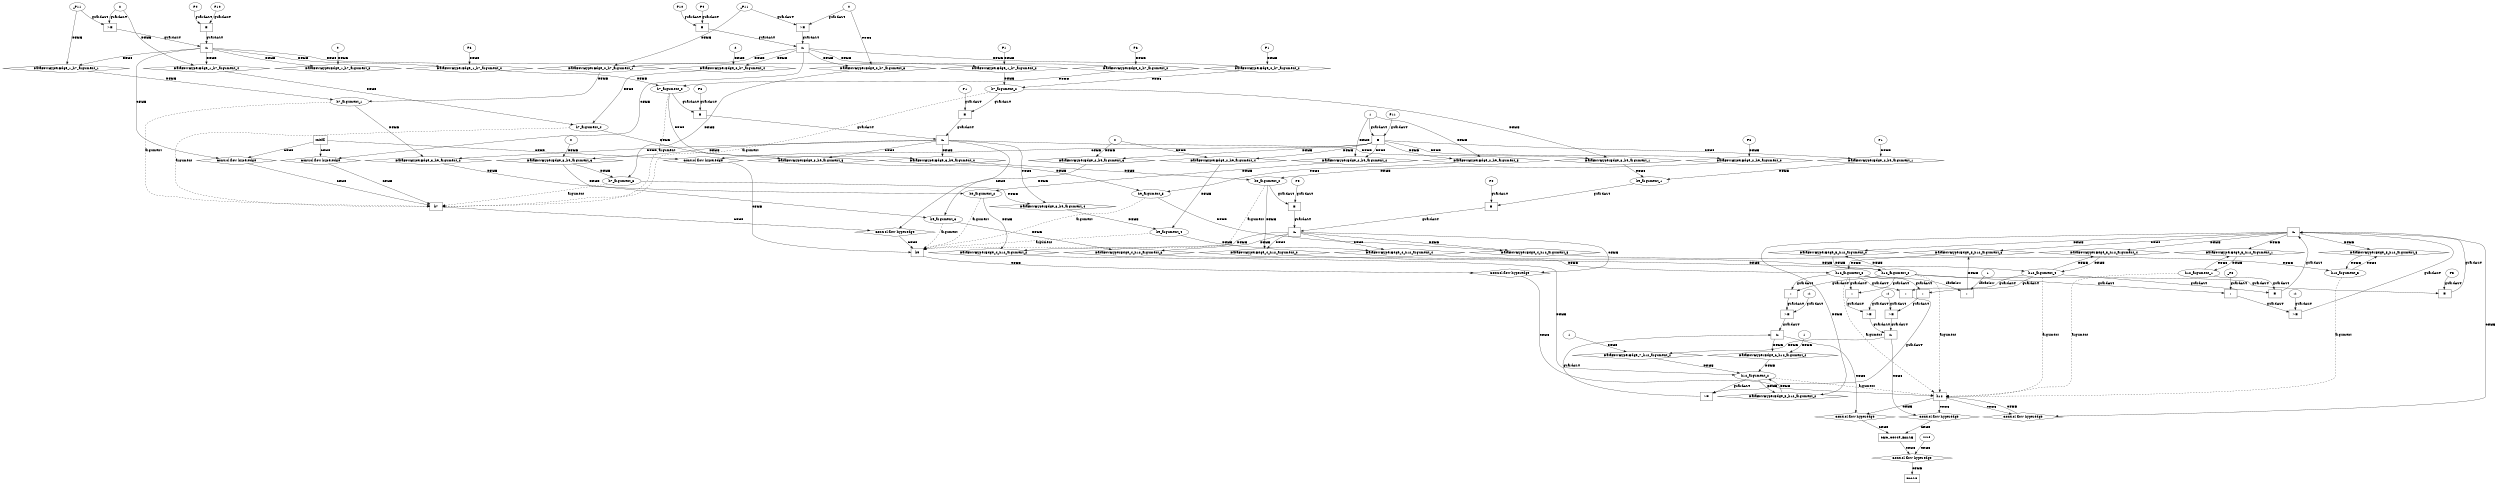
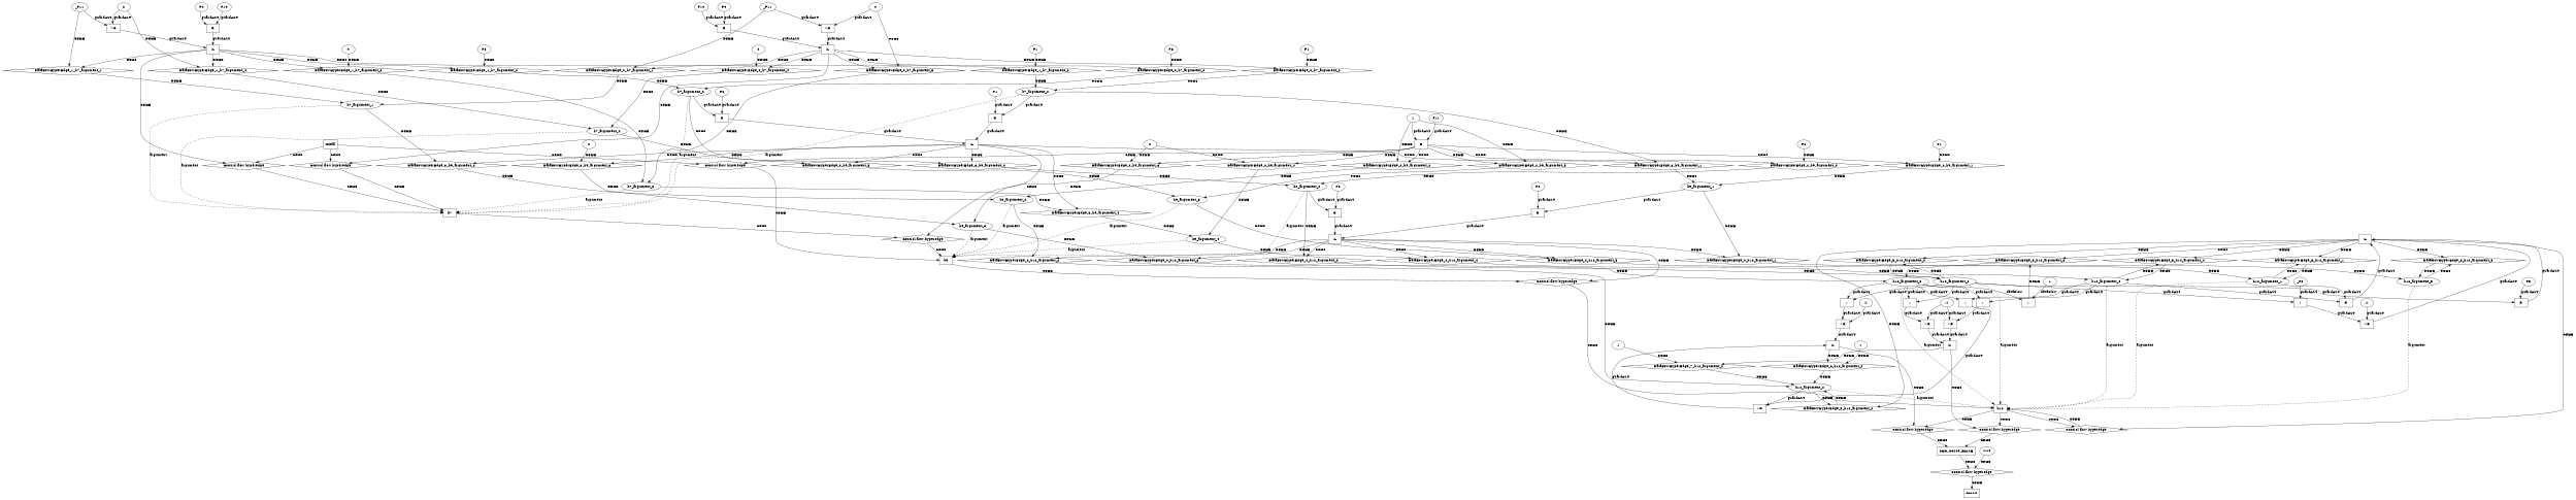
  digraph {
    node [nodeName=argument0 shape=diamond]
    n1 [label=CHC_COMP_FALSE nodeName=CHC_COMP_FALSE shape=rect]
    n2 [label="Control flow hyperedge" nodeName=ControlFowHyperEdge_8]
    n3 [label=FALSE nodeName=FALSE shape=rect]
    n4 [label=h12 nodeName=h12 shape=rect]
    n5 [label="Control flow hyperedge" nodeName=ControlFowHyperEdge_5]
    n6 [label="Control flow hyperedge" nodeName=ControlFowHyperEdge_6]
    n7 [label="Control flow hyperedge" nodeName=ControlFowHyperEdge_7]
    n8 [label=h7 nodeName=h7 shape=rect]
    n9 [label="Control flow hyperedge" nodeName=ControlFowHyperEdge_3]
    n10 [label=h9 nodeName=h9 shape=rect]
    n11 [label="Control flow hyperedge" nodeName=ControlFowHyperEdge_4]
    n12 [label=Initial nodeName=Initial shape=rect]
    n13 [label="Control flow hyperedge" nodeName=ControlFowHyperEdge_0]
    n14 [label="Control flow hyperedge" nodeName=ControlFowHyperEdge_1]
    n15 [label="Control flow hyperedge" nodeName=ControlFowHyperEdge_2]
    n16 [label=h7_argument_0 shape=oval]
    n17 [label="=" nodeName=xxxh9___h7_3xxxguard_0_node_0 shape=rect]
    n18 [label=DataFowHyperEdge_3_h9_argument_0 nodeName=DataFowHyperEdge_3_h9_argument_0]
    n19 [label="&" nodeName=xxxh9___h7_3xxx_and shape=rect]
    n20 [label=h9_argument_0 shape=oval]
    n21 [label=h7_argument_1 nodeName=argument1 shape=oval]
    n22 [label=DataFowHyperEdge_3_h9_argument_2 nodeName=DataFowHyperEdge_3_h9_argument_2]
    n23 [label=h9_argument_2 nodeName=argument2 shape=oval]
    n24 [label=h7_argument_2 nodeName=argument2 shape=oval]
    n25 [label="=" nodeName=xxxh9___h7_3xxxguard1_node_0 shape=rect]
    n26 [label=DataFowHyperEdge_3_h9_argument_1 nodeName=DataFowHyperEdge_3_h9_argument_1]
    n27 [label=h9_argument_1 nodeName=argument1 shape=oval]
    n28 [label=h7_argument_3 nodeName=argument3 shape=oval]
    n29 [label=DataFowHyperEdge_3_h9_argument_4 nodeName=DataFowHyperEdge_3_h9_argument_4]
    n30 [label=h9_argument_4 nodeName=argument4 shape=oval]
    n31 [label=h7_argument_4 nodeName=argument4 shape=oval]
    n32 [label=DataFowHyperEdge_3_h9_argument_5 nodeName=DataFowHyperEdge_3_h9_argument_5]
    n33 [label=h9_argument_5 nodeName=argument5 shape=oval]
    n34 [label="=" nodeName=xxxh12___h9_4xxxguard_0_node_0 shape=rect]
    n35 [label=DataFowHyperEdge_4_h12_argument_0 nodeName=DataFowHyperEdge_4_h12_argument_0]
    n36 [label="&" nodeName=xxxh12___h9_4xxx_and shape=rect]
    n37 [label=h12_argument_0 shape=oval]
    n38 [label="=" nodeName=xxxh12___h9_4xxxguard1_node_0 shape=rect]
+   n39 [label=DataFowHyperEdge_4_h12_argument_1 nodeName=DataFowHyperEdge_4_h12_argument_1]
    n40 [label=h12_argument_1 nodeName=argument1 shape=oval]
    n41 [label=DataFowHyperEdge_4_h12_argument_2 nodeName=DataFowHyperEdge_4_h12_argument_2]
    n42 [label=h12_argument_2 nodeName=argument2 shape=oval]
    n43 [label=h9_argument_3 nodeName=argument3 shape=oval]
    n44 [label=DataFowHyperEdge_4_h12_argument_3 nodeName=DataFowHyperEdge_4_h12_argument_3]
    n45 [label=h12_argument_3 nodeName=argument3 shape=oval]
    n46 [label=DataFowHyperEdge_4_h12_argument_4 nodeName=DataFowHyperEdge_4_h12_argument_4]
    n47 [label=h12_argument_4 nodeName=argument4 shape=oval]
    n48 [label=DataFowHyperEdge_4_h12_argument_5 nodeName=DataFowHyperEdge_4_h12_argument_5]
    n49 [label=h12_argument_5 nodeName=argument5 shape=oval]
    n50 [label="-" nodeName=xxxh12___h12_5xxxguard_0_node_1 shape=rect]
    n51 [label="=" nodeName=xxxh12___h12_5xxxguard1_node_0 shape=rect]
    n52 [label="-" nodeName=xxxCHC_COMP_FALSE___h12_6xxxguard1_node_2 shape=rect]
    n53 [label="-" nodeName=xxxCHC_COMP_FALSE___h12_7xxxguard1_node_2 shape=rect]
    n54 [label=DataFowHyperEdge_5_h12_argument_0 nodeName=DataFowHyperEdge_5_h12_argument_0]
    n55 [label=">=" nodeName=xxxh12___h12_5xxxguard_0_node_0 shape=rect]
    n56 [label="&" nodeName=xxxh12___h12_5xxx_and shape=rect]
    n57 [label=">=" nodeName=xxxCHC_COMP_FALSE___h12_6xxxguard1_node_0 shape=rect]
    n58 [label=">=" nodeName=xxxCHC_COMP_FALSE___h12_7xxxguard1_node_0 shape=rect]
    n59 [label="=" nodeName=xxxh12___h12_5xxxguard2_node_0 shape=rect]
    n60 [label=DataFowHyperEdge_5_h12_argument_1 nodeName=DataFowHyperEdge_5_h12_argument_1]
    n61 [label=">=" nodeName=xxxCHC_COMP_FALSE___h12_6xxxguard_0_node_0 shape=rect]
    n62 [label=DataFowHyperEdge_5_h12_argument_2 nodeName=DataFowHyperEdge_5_h12_argument_2]
    n63 [label="&" nodeName=xxxCHC_COMP_FALSE___h12_6xxx_and shape=rect]
    n64 [label="-" nodeName=xxxh12___h12_5xxxdataFlow_0_node_0 shape=rect]
    n65 [label="-" nodeName=xxxCHC_COMP_FALSE___h12_6xxxguard_0_node_1 shape=rect]
    n66 [label="-" nodeName=xxxCHC_COMP_FALSE___h12_7xxxguard_0_node_2 shape=rect]
    n67 [label=DataFowHyperEdge_5_h12_argument_3 nodeName=DataFowHyperEdge_5_h12_argument_3]
    n68 [label=">=" nodeName=xxxCHC_COMP_FALSE___h12_7xxxguard_0_node_0 shape=rect]
    n69 [label=DataFowHyperEdge_5_h12_argument_4 nodeName=DataFowHyperEdge_5_h12_argument_4]
    n70 [label=DataFowHyperEdge_5_h12_argument_5 nodeName=DataFowHyperEdge_5_h12_argument_5]
    n71 [label="&" nodeName=xxxh7___Initial_0xxx_and shape=rect]
    n72 [label=DataFowHyperEdge_0_h7_argument_0 nodeName=DataFowHyperEdge_0_h7_argument_0]
    n73 [label=DataFowHyperEdge_0_h7_argument_1 nodeName=DataFowHyperEdge_0_h7_argument_1]
    n74 [label=DataFowHyperEdge_0_h7_argument_2 nodeName=DataFowHyperEdge_0_h7_argument_2]
    n75 [label=DataFowHyperEdge_0_h7_argument_3 nodeName=DataFowHyperEdge_0_h7_argument_3]
    n76 [label=DataFowHyperEdge_0_h7_argument_4 nodeName=DataFowHyperEdge_0_h7_argument_4]
    n77 [label=">=" nodeName=xxxh7___Initial_0xxxguard_0_node_0 shape=rect]
    n78 [label=0 nodeName=xxxh7___Initial_0xxxdataFlow3_node_0 shape=""]
    n79 [label=_P11 nodeName=xxxh7___Initial_0xxxdataFlow2_node_0 shape=""]
    n80 [label="=" nodeName=xxxh7___Initial_0xxxguard1_node_0 shape=rect]
    n81 [label=P4 nodeName=xxxh7___Initial_0xxxguard1_node_1 shape=""]
    n82 [label=P10 nodeName=xxxh7___Initial_0xxxguard1_node_2 shape=""]
    n83 [label=P6 nodeName=xxxh7___Initial_0xxxdataFlow_0_node_0 shape=""]
    n84 [label=2 nodeName=xxxh7___Initial_0xxxdataFlow1_node_0 shape=""]
    n85 [label=P1 nodeName=xxxh7___Initial_0xxxdataFlow4_node_0 shape=""]
    n86 [label="&" nodeName=xxxh7___Initial_1xxx_and shape=rect]
    n87 [label=DataFowHyperEdge_1_h7_argument_0 nodeName=DataFowHyperEdge_1_h7_argument_0]
    n88 [label=DataFowHyperEdge_1_h7_argument_1 nodeName=DataFowHyperEdge_1_h7_argument_1]
    n89 [label=DataFowHyperEdge_1_h7_argument_2 nodeName=DataFowHyperEdge_1_h7_argument_2]
    n90 [label=DataFowHyperEdge_1_h7_argument_3 nodeName=DataFowHyperEdge_1_h7_argument_3]
    n91 [label=DataFowHyperEdge_1_h7_argument_4 nodeName=DataFowHyperEdge_1_h7_argument_4]
    n92 [label=">=" nodeName=xxxh7___Initial_1xxxguard_0_node_0 shape=rect]
    n93 [label=_P11 nodeName=xxxh7___Initial_1xxxdataFlow2_node_0 shape=""]
    n94 [label=2 nodeName=xxxh7___Initial_1xxxdataFlow1_node_0 shape=""]
    n95 [label="=" nodeName=xxxh7___Initial_1xxxguard1_node_0 shape=rect]
    n96 [label=P4 nodeName=xxxh7___Initial_1xxxguard1_node_1 shape=""]
    n97 [label=P10 nodeName=xxxh7___Initial_1xxxguard1_node_2 shape=""]
    n98 [label=P6 nodeName=xxxh7___Initial_1xxxdataFlow_0_node_0 shape=""]
    n99 [label=0 nodeName=xxxh7___Initial_1xxxdataFlow3_node_0 shape=""]
    n100 [label=P1 nodeName=xxxh7___Initial_1xxxdataFlow4_node_0 shape=""]
    n101 [label="=" nodeName=xxxh9___Initial_2xxxguard_0_node_0 shape=rect]
    n102 [label=DataFowHyperEdge_2_h9_argument_0 nodeName=DataFowHyperEdge_2_h9_argument_0]
    n103 [label=DataFowHyperEdge_2_h9_argument_1 nodeName=DataFowHyperEdge_2_h9_argument_1]
    n104 [label=DataFowHyperEdge_2_h9_argument_2 nodeName=DataFowHyperEdge_2_h9_argument_2]
    n105 [label=DataFowHyperEdge_2_h9_argument_3 nodeName=DataFowHyperEdge_2_h9_argument_3]
    n106 [label=DataFowHyperEdge_2_h9_argument_4 nodeName=DataFowHyperEdge_2_h9_argument_4]
    n107 [label=DataFowHyperEdge_2_h9_argument_5 nodeName=DataFowHyperEdge_2_h9_argument_5]
    n108 [label=P11 nodeName=xxxh9___Initial_2xxxguard_0_node_2 shape=""]
    n109 [label=1 nodeName=xxxh9___Initial_2xxxdataFlow1_node_0 shape=""]
    n110 [label=0 nodeName=xxxh9___Initial_2xxxdataFlow_0_node_0 shape=""]
    n111 [label=P1 nodeName=xxxh9___Initial_2xxxdataFlow3_node_0 shape=""]
    n112 [label=P6 nodeName=xxxh9___Initial_2xxxdataFlow4_node_0 shape=""]
    n113 [label=DataFowHyperEdge_3_h9_argument_3 nodeName=DataFowHyperEdge_3_h9_argument_3]
    n114 [label=P6 nodeName=xxxh9___h7_3xxxguard_0_node_1 shape=""]
    n115 [label=P1 nodeName=xxxh9___h7_3xxxguard1_node_1 shape=""]
    n116 [label=0 nodeName=xxxh9___h7_3xxxdataFlow1_node_0 shape=""]
    n117 [label=P5 nodeName=xxxh12___h9_4xxxguard_0_node_1 shape=""]
    n118 [label=P0 nodeName=xxxh12___h9_4xxxguard1_node_1 shape=""]
    n119 [label=_P3 nodeName=xxxh12___h12_5xxxguard_0_node_3 shape=""]
    n120 [label=-1 nodeName=xxxh12___h12_5xxxguard_0_node_4 shape=""]
    n121 [label=P5 nodeName=xxxh12___h12_5xxxguard1_node_1 shape=""]
    n122 [label=1 nodeName=xxxh12___h12_5xxxdataFlow_0_node_2 shape=""]
    n123 [label=DataFowHyperEdge_6_h12_argument_2 nodeName=DataFowHyperEdge_6_h12_argument_2]
    n124 [label=-1 nodeName=xxxCHC_COMP_FALSE___h12_6xxxguard1_node_1 shape=""]
    n125 [label="&" nodeName=xxxCHC_COMP_FALSE___h12_7xxx_and shape=rect]
    n126 [label=DataFowHyperEdge_7_h12_argument_2 nodeName=DataFowHyperEdge_7_h12_argument_2]
    n127 [label=-1 nodeName=xxxCHC_COMP_FALSE___h12_7xxxguard_0_node_1 shape=""]
    n128 [label=true nodeName=xxxFALSE___CHC_COMP_FALSE_8xxxguard_0_node_0 shape=""]
    n129 [label=1 nodeName=xxxCHC_COMP_FALSE___h12_6xxxh12_argument_2_constant_1 shape=""]
    n130 [label=1 nodeName=xxxCHC_COMP_FALSE___h12_7xxxh12_argument_2_constant_1 shape=""]
    n1 -> n2 [label=CFHE]
    n2 -> n3 [label=CFHE]
    n4 -> n5 [label=CFHE]
    n4 -> n6 [label=CFHE]
    n4 -> n7 [label=CFHE]
    n5 -> n4 [label=CFHE]
    n6 -> n1 [label=CFHE]
    n7 -> n1 [label=CFHE]
    n8 -> n9 [label=CFHE]
    n9 -> n10 [label=CFHE]
    n10 -> n11 [label=CFHE]
    n11 -> n4 [label=CFHE]
    n12 -> n13 [label=CFHE]
    n12 -> n14 [label=CFHE]
    n12 -> n15 [label=CFHE]
    n13 -> n8 [label=CFHE]
    n14 -> n8 [label=CFHE]
    n15 -> n10 [label=CFHE]
    n16 -> n8 [label=argument style=dashed]
    n16 -> n17 [label=guardAST]
    n16 -> n18 [label=DFHE]
    n17 -> n19 [label=guardAST]
    n18 -> n20 [label=DFHE]
    n19 -> n9 [label=CFHE]
    n19 -> n18 [label=DFHE]
    n19 -> n22 [label=DFHE]
    n19 -> n26 [label=DFHE]
    n19 -> n29 [label=DFHE]
    n19 -> n32 [label=DFHE]
    n19 -> n113 [label=DFHE]
    n20 -> n10 [label=argument style=dashed]
    n20 -> n34 [label=guardAST]
    n20 -> n35 [label=DFHE]
    n21 -> n8 [label=argument style=dashed]
    n21 -> n22 [label=DFHE]
    n22 -> n23 [label=DFHE]
    n23 -> n10 [label=argument style=dashed]
    n23 -> n41 [label=DFHE]
    n24 -> n8 [label=argument style=dashed]
    n24 -> n25 [label=guardAST]
    n24 -> n26 [label=DFHE]
    n25 -> n19 [label=guardAST]
    n26 -> n27 [label=DFHE]
    n27 -> n38 [label=guardAST]
+   n27 -> n39 [label=DFHE]
    n28 -> n8 [label=argument style=dashed]
    n28 -> n29 [label=DFHE]
    n29 -> n30 [label=DFHE]
    n30 -> n10 [label=argument style=dashed]
    n30 -> n46 [label=DFHE]
    n31 -> n8 [label=argument style=dashed]
    n31 -> n32 [label=DFHE]
    n32 -> n33 [label=DFHE]
    n33 -> n10 [label=argument style=dashed]
    n33 -> n48 [label=DFHE]
    n34 -> n36 [label=guardAST]
    n35 -> n37 [label=DFHE]
    n36 -> n11 [label=CFHE]
    n36 -> n35 [label=DFHE]
+   n36 -> n39 [label=DFHE]
    n36 -> n41 [label=DFHE]
    n36 -> n44 [label=DFHE]
    n36 -> n46 [label=DFHE]
    n36 -> n48 [label=DFHE]
    n37 -> n4 [label=argument style=dashed]
    n37 -> n50 [label=guardAST]
    n37 -> n51 [label=guardAST]
    n37 -> n52 [label=guardAST]
    n37 -> n53 [label=guardAST]
    n37 -> n54 [label=DFHE]
    n38 -> n36 [label=guardAST]
+   n39 -> n40 [label=DFHE]
    n40 -> n4 [label=argument style=dashed]
    n40 -> n59 [label=guardAST]
    n40 -> n60 [label=DFHE]
    n41 -> n42 [label=DFHE]
    n42 -> n4 [label=argument style=dashed]
    n42 -> n61 [label=guardAST]
    n42 -> n62 [label=DFHE]
    n43 -> n10 [label=argument style=dashed]
    n43 -> n44 [label=DFHE]
    n44 -> n45 [label=DFHE]
    n45 -> n4 [label=argument style=dashed]
    n45 -> n52 [label=guardAST]
    n45 -> n53 [label=guardAST]
    n45 -> n64 [label=dataFlow]
    n45 -> n65 [label=guardAST]
    n45 -> n66 [label=guardAST]
-   n46 -> n47 [label=DFHE]
+   n46 -> n47 [label=CFHE]
    n47 -> n4 [label=argument style=dashed]
    n47 -> n59 [label=guardAST]
    n47 -> n65 [label=guardAST]
    n47 -> n66 [label=guardAST]
    n47 -> n69 [label=DFHE]
    n48 -> n49 [label=DFHE]
    n49 -> n4 [label=argument style=dashed]
    n49 -> n70 [label=DFHE]
    n50 -> n55 [label=guardAST]
    n51 -> n56 [label=guardAST]
    n52 -> n57 [label=guardAST]
    n53 -> n58 [label=guardAST]
    n54 -> n37 [label=DFHE]
    n55 -> n56 [label=guardAST]
    n56 -> n5 [label=CFHE]
    n56 -> n54 [label=DFHE]
    n56 -> n60 [label=DFHE]
    n56 -> n62 [label=DFHE]
    n56 -> n67 [label=DFHE]
    n56 -> n69 [label=DFHE]
    n56 -> n70 [label=DFHE]
    n57 -> n63 [label=guardAST]
    n58 -> n125 [label=guardAST]
    n59 -> n56 [label=guardAST]
    n60 -> n40 [label=DFHE]
    n61 -> n63 [label=guardAST]
    n62 -> n42 [label=DFHE]
    n63 -> n6 [label=CFHE]
    n63 -> n123 [label=DFHE]
    n64 -> n67 [label=DFHE]
    n65 -> n61 [label=guardAST]
    n66 -> n68 [label=guardAST]
    n67 -> n45 [label=DFHE]
    n68 -> n125 [label=guardAST]
    n69 -> n47 [label=DFHE]
    n70 -> n49 [label=DFHE]
    n71 -> n13 [label=CFHE]
    n71 -> n72 [label=DFHE]
    n71 -> n73 [label=DFHE]
    n71 -> n74 [label=DFHE]
    n71 -> n75 [label=DFHE]
    n71 -> n76 [label=DFHE]
    n72 -> n16 [label=DFHE]
    n73 -> n21 [label=DFHE]
    n74 -> n24 [label=DFHE]
    n75 -> n28 [label=DFHE]
    n76 -> n31 [label=DFHE]
    n77 -> n71 [label=guardAST]
    n78 -> n75 [label=DFHE]
    n78 -> n77 [label=guardAST]
    n79 -> n73 [label=DFHE]
    n79 -> n77 [label=guardAST]
    n80 -> n71 [label=guardAST]
    n81 -> n80 [label=guardAST]
    n82 -> n80 [label=guardAST]
    n83 -> n72 [label=DFHE]
    n84 -> n76 [label=DFHE]
    n85 -> n74 [label=DFHE]
    n86 -> n14 [label=CFHE]
    n86 -> n87 [label=DFHE]
    n86 -> n88 [label=DFHE]
    n86 -> n89 [label=DFHE]
    n86 -> n90 [label=DFHE]
    n86 -> n91 [label=DFHE]
    n87 -> n16 [label=DFHE]
    n88 -> n21 [label=DFHE]
    n89 -> n24 [label=DFHE]
-   n113 -> n28 [label=DFHE]
+   n90 -> n28 [label=DFHE]
    n91 -> n31 [label=DFHE]
    n92 -> n86 [label=guardAST]
    n93 -> n88 [label=DFHE]
    n93 -> n92 [label=guardAST]
    n94 -> n91 [label=DFHE]
    n94 -> n92 [label=guardAST]
    n95 -> n86 [label=guardAST]
    n96 -> n95 [label=guardAST]
    n97 -> n95 [label=guardAST]
    n98 -> n87 [label=DFHE]
    n99 -> n90 [label=DFHE]
    n100 -> n89 [label=DFHE]
    n101 -> n15 [label=CFHE]
    n101 -> n102 [label=DFHE]
    n101 -> n103 [label=DFHE]
    n101 -> n104 [label=DFHE]
    n101 -> n105 [label=DFHE]
    n101 -> n106 [label=DFHE]
    n101 -> n107 [label=DFHE]
    n102 -> n20 [label=DFHE]
    n103 -> n27 [label=DFHE]
    n104 -> n23 [label=DFHE]
    n105 -> n43 [label=DFHE]
    n106 -> n30 [label=DFHE]
    n107 -> n33 [label=DFHE]
    n108 -> n101 [label=guardAST]
    n109 -> n101 [label=guardAST]
    n109 -> n104 [label=DFHE]
    n109 -> n107 [label=DFHE]
    n110 -> n105 [label=DFHE]
    n110 -> n106 [label=DFHE]
    n111 -> n103 [label=DFHE]
    n112 -> n102 [label=DFHE]
    n113 -> n43 [label=DFHE]
    n114 -> n17 [label=guardAST]
    n115 -> n25 [label=guardAST]
    n116 -> n113 [label=DFHE]
    n117 -> n34 [label=guardAST]
    n118 -> n38 [label=guardAST]
    n119 -> n50 [label=guardAST]
    n120 -> n55 [label=guardAST]
    n121 -> n51 [label=guardAST]
    n122 -> n64 [label=dataFlow]
    n123 -> n42 [label=DFHE]
    n124 -> n57 [label=guardAST]
    n125 -> n7 [label=CFHE]
    n125 -> n126 [label=DFHE]
    n126 -> n42 [label=DFHE]
    n127 -> n58 [label=guardAST]
    n127 -> n68 [label=guardAST]
    n128 -> n2 [label=CFHE]
    n129 -> n123 [label=DFHE]
    n130 -> n126 [label=DFHE]
  }
